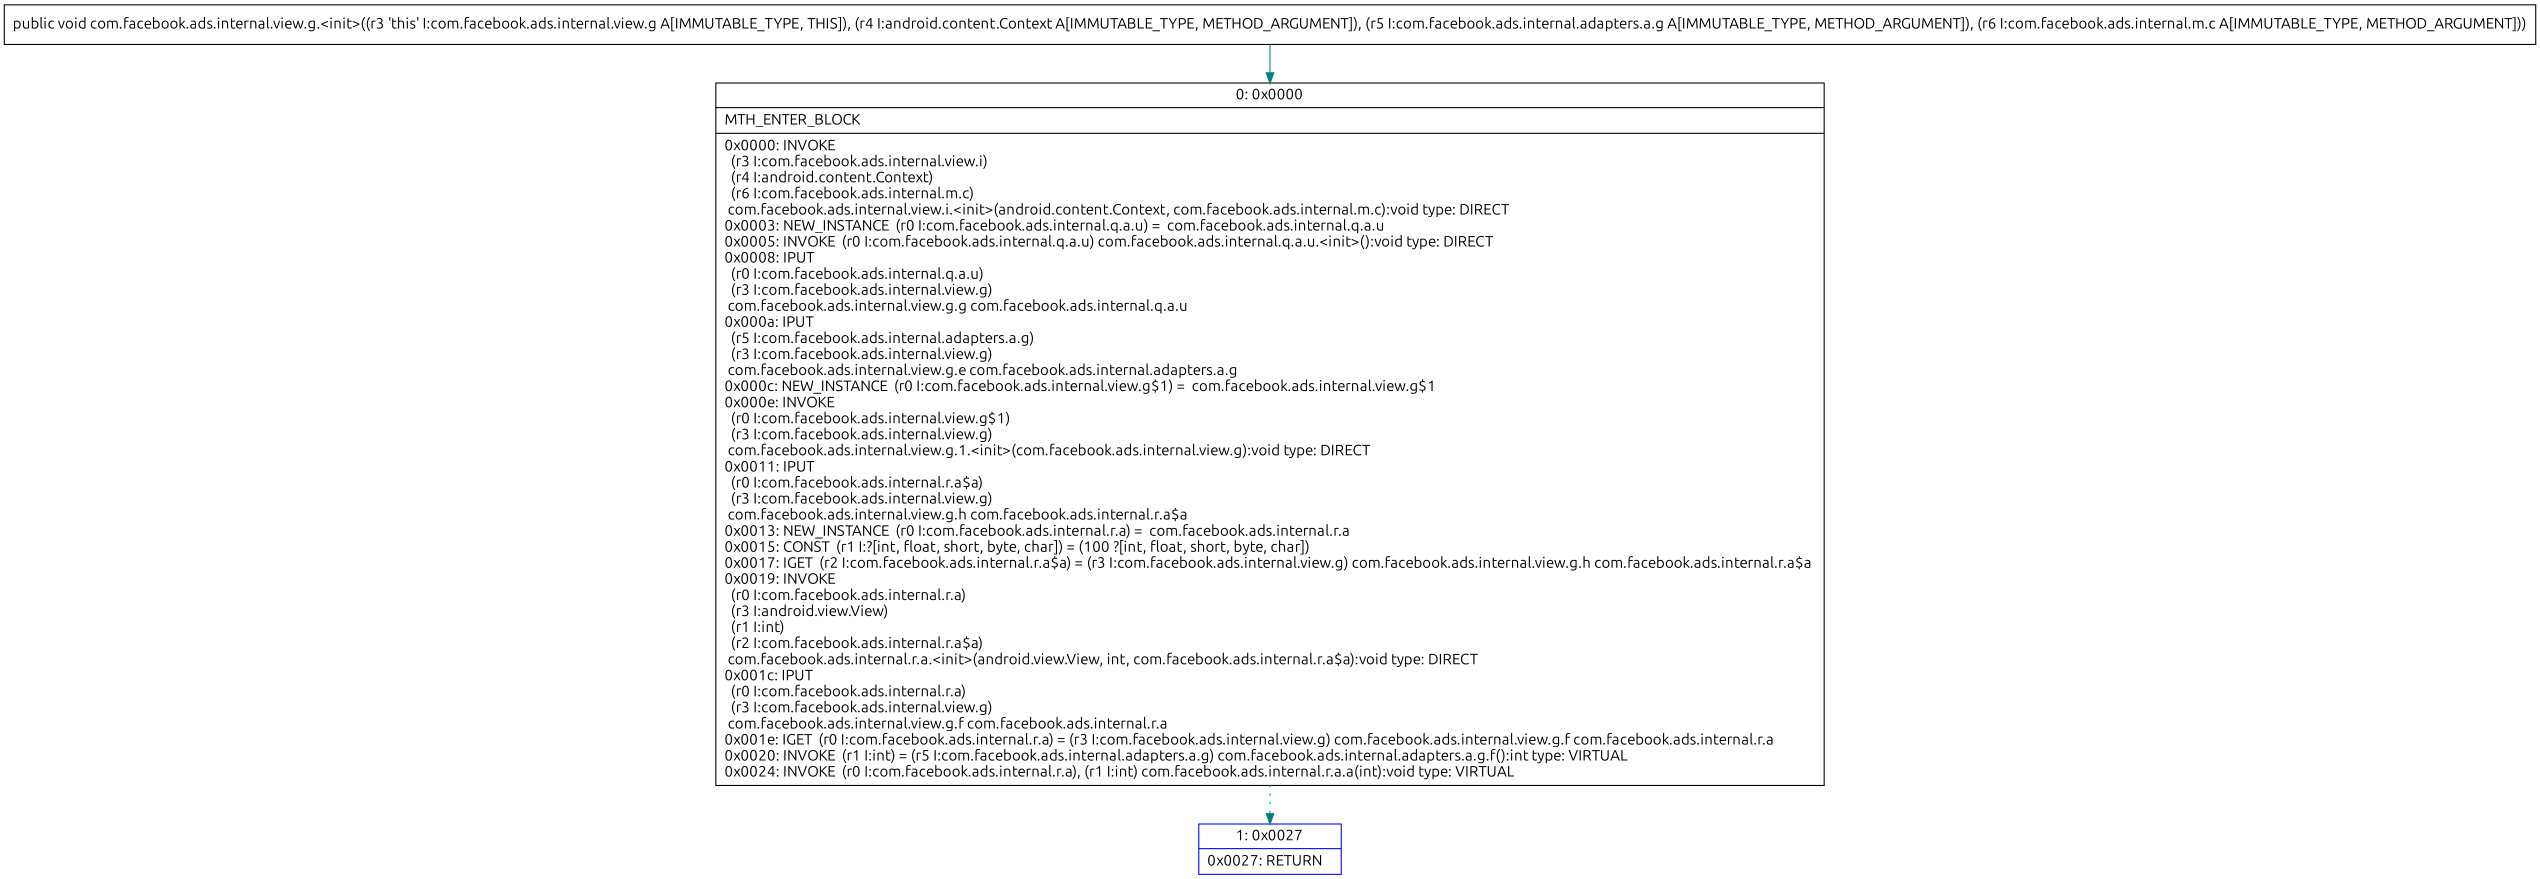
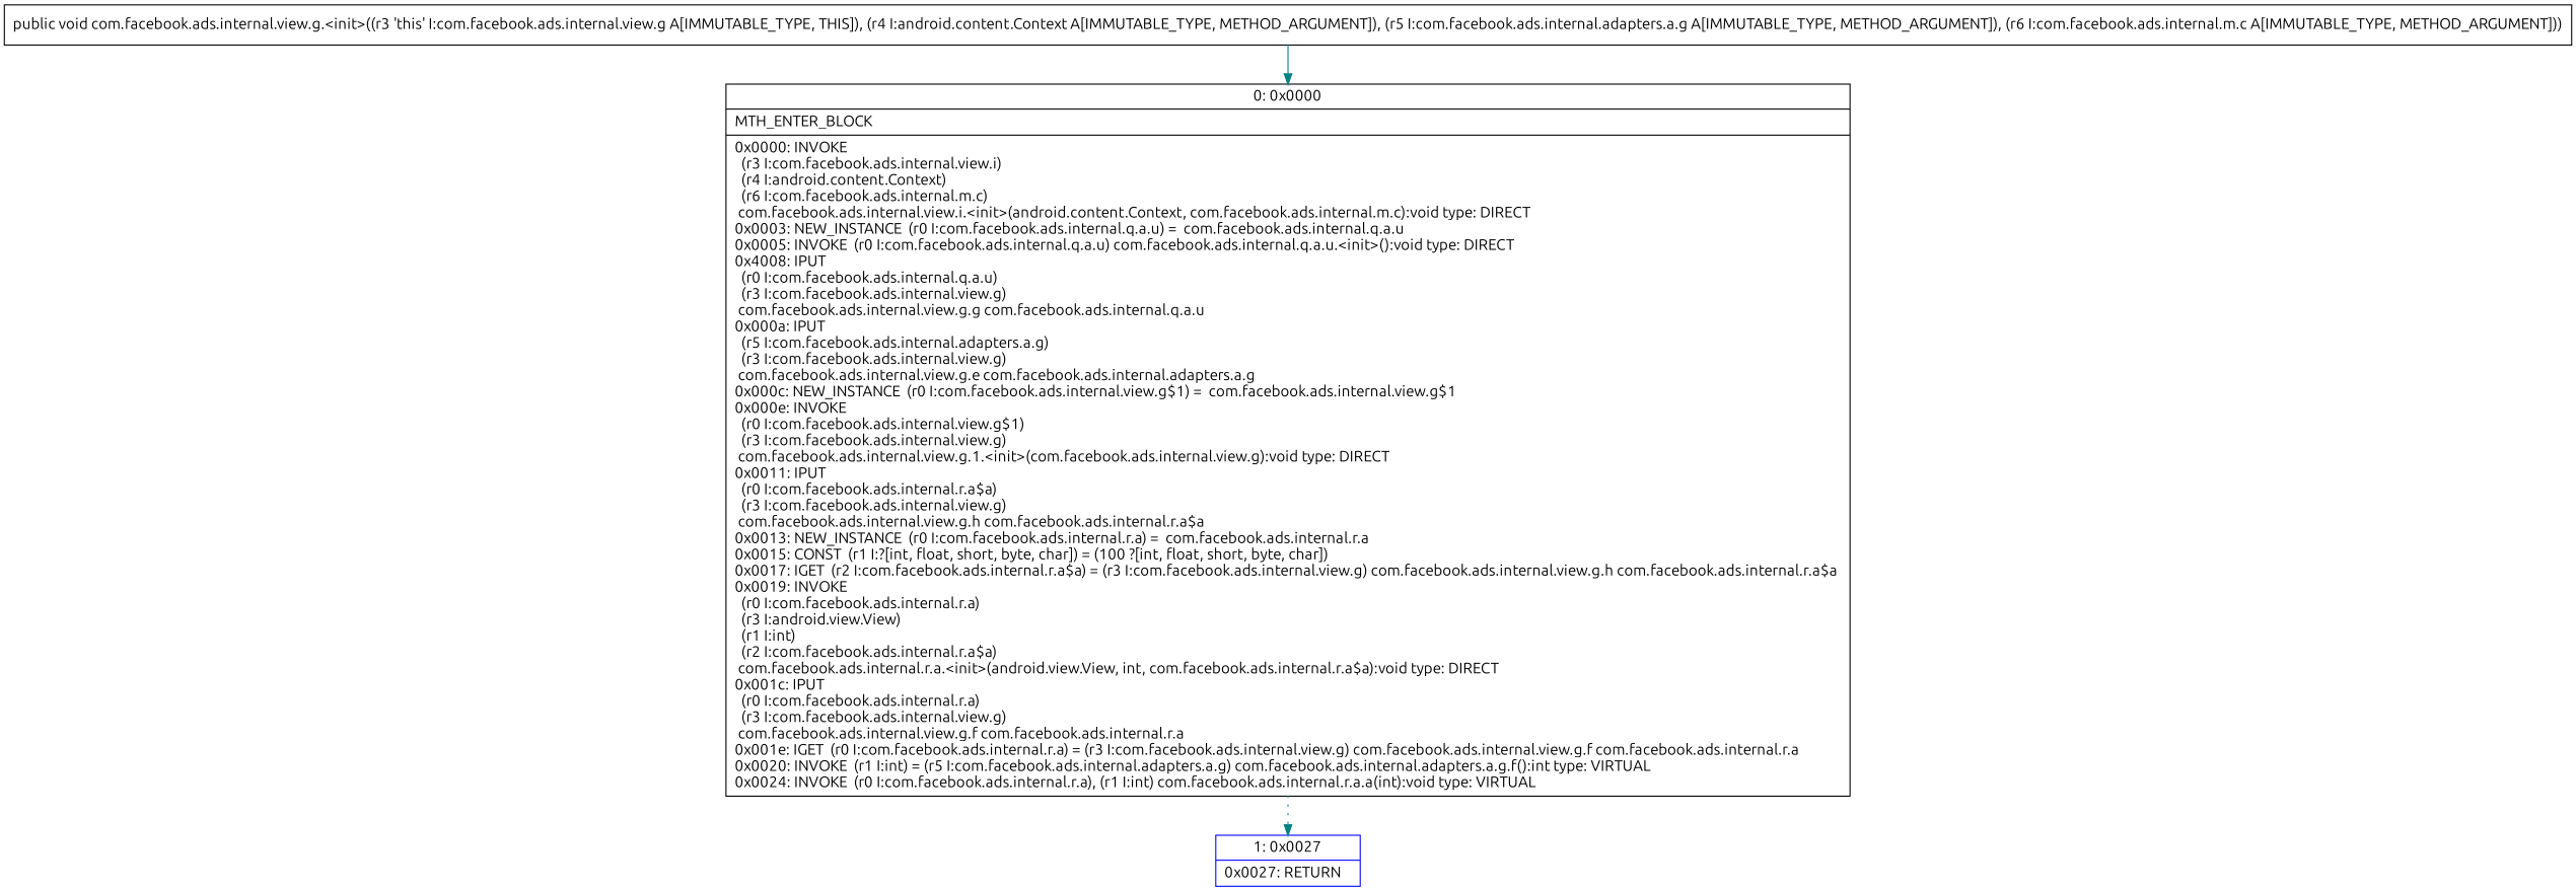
  digraph {
    fontname=Ubuntu
    node [shape=record color=black fontname=Ubuntu]
    edge [color=teal fontname=Ubuntu]
-   n1 [label="{0\:\ 0x0000|MTH_ENTER_BLOCK\l|0x0000: INVOKE  \l  (r3 I:com.facebook.ads.internal.view.i)\l  (r4 I:android.content.Context)\l  (r6 I:com.facebook.ads.internal.m.c)\l com.facebook.ads.internal.view.i.\<init\>(android.content.Context, com.facebook.ads.internal.m.c):void type: DIRECT \l0x0003: NEW_INSTANCE  (r0 I:com.facebook.ads.internal.q.a.u) =  com.facebook.ads.internal.q.a.u \l0x0005: INVOKE  (r0 I:com.facebook.ads.internal.q.a.u) com.facebook.ads.internal.q.a.u.\<init\>():void type: DIRECT \l0x0008: IPUT  \l  (r0 I:com.facebook.ads.internal.q.a.u)\l  (r3 I:com.facebook.ads.internal.view.g)\l com.facebook.ads.internal.view.g.g com.facebook.ads.internal.q.a.u \l0x000a: IPUT  \l  (r5 I:com.facebook.ads.internal.adapters.a.g)\l  (r3 I:com.facebook.ads.internal.view.g)\l com.facebook.ads.internal.view.g.e com.facebook.ads.internal.adapters.a.g \l0x000c: NEW_INSTANCE  (r0 I:com.facebook.ads.internal.view.g$1) =  com.facebook.ads.internal.view.g$1 \l0x000e: INVOKE  \l  (r0 I:com.facebook.ads.internal.view.g$1)\l  (r3 I:com.facebook.ads.internal.view.g)\l com.facebook.ads.internal.view.g.1.\<init\>(com.facebook.ads.internal.view.g):void type: DIRECT \l0x0011: IPUT  \l  (r0 I:com.facebook.ads.internal.r.a$a)\l  (r3 I:com.facebook.ads.internal.view.g)\l com.facebook.ads.internal.view.g.h com.facebook.ads.internal.r.a$a \l0x0013: NEW_INSTANCE  (r0 I:com.facebook.ads.internal.r.a) =  com.facebook.ads.internal.r.a \l0x0015: CONST  (r1 I:?[int, float, short, byte, char]) = (100 ?[int, float, short, byte, char]) \l0x0017: IGET  (r2 I:com.facebook.ads.internal.r.a$a) = (r3 I:com.facebook.ads.internal.view.g) com.facebook.ads.internal.view.g.h com.facebook.ads.internal.r.a$a \l0x0019: INVOKE  \l  (r0 I:com.facebook.ads.internal.r.a)\l  (r3 I:android.view.View)\l  (r1 I:int)\l  (r2 I:com.facebook.ads.internal.r.a$a)\l com.facebook.ads.internal.r.a.\<init\>(android.view.View, int, com.facebook.ads.internal.r.a$a):void type: DIRECT \l0x001c: IPUT  \l  (r0 I:com.facebook.ads.internal.r.a)\l  (r3 I:com.facebook.ads.internal.view.g)\l com.facebook.ads.internal.view.g.f com.facebook.ads.internal.r.a \l0x001e: IGET  (r0 I:com.facebook.ads.internal.r.a) = (r3 I:com.facebook.ads.internal.view.g) com.facebook.ads.internal.view.g.f com.facebook.ads.internal.r.a \l0x0020: INVOKE  (r1 I:int) = (r5 I:com.facebook.ads.internal.adapters.a.g) com.facebook.ads.internal.adapters.a.g.f():int type: VIRTUAL \l0x0024: INVOKE  (r0 I:com.facebook.ads.internal.r.a), (r1 I:int) com.facebook.ads.internal.r.a.a(int):void type: VIRTUAL \l}"]
+   n1 [label="{0\:\ 0x0000|MTH_ENTER_BLOCK\l|0x0000: INVOKE  \l  (r3 I:com.facebook.ads.internal.view.i)\l  (r4 I:android.content.Context)\l  (r6 I:com.facebook.ads.internal.m.c)\l com.facebook.ads.internal.view.i.\<init\>(android.content.Context, com.facebook.ads.internal.m.c):void type: DIRECT \l0x0003: NEW_INSTANCE  (r0 I:com.facebook.ads.internal.q.a.u) =  com.facebook.ads.internal.q.a.u \l0x0005: INVOKE  (r0 I:com.facebook.ads.internal.q.a.u) com.facebook.ads.internal.q.a.u.\<init\>():void type: DIRECT \l0x4008: IPUT  \l  (r0 I:com.facebook.ads.internal.q.a.u)\l  (r3 I:com.facebook.ads.internal.view.g)\l com.facebook.ads.internal.view.g.g com.facebook.ads.internal.q.a.u \l0x000a: IPUT  \l  (r5 I:com.facebook.ads.internal.adapters.a.g)\l  (r3 I:com.facebook.ads.internal.view.g)\l com.facebook.ads.internal.view.g.e com.facebook.ads.internal.adapters.a.g \l0x000c: NEW_INSTANCE  (r0 I:com.facebook.ads.internal.view.g$1) =  com.facebook.ads.internal.view.g$1 \l0x000e: INVOKE  \l  (r0 I:com.facebook.ads.internal.view.g$1)\l  (r3 I:com.facebook.ads.internal.view.g)\l com.facebook.ads.internal.view.g.1.\<init\>(com.facebook.ads.internal.view.g):void type: DIRECT \l0x0011: IPUT  \l  (r0 I:com.facebook.ads.internal.r.a$a)\l  (r3 I:com.facebook.ads.internal.view.g)\l com.facebook.ads.internal.view.g.h com.facebook.ads.internal.r.a$a \l0x0013: NEW_INSTANCE  (r0 I:com.facebook.ads.internal.r.a) =  com.facebook.ads.internal.r.a \l0x0015: CONST  (r1 I:?[int, float, short, byte, char]) = (100 ?[int, float, short, byte, char]) \l0x0017: IGET  (r2 I:com.facebook.ads.internal.r.a$a) = (r3 I:com.facebook.ads.internal.view.g) com.facebook.ads.internal.view.g.h com.facebook.ads.internal.r.a$a \l0x0019: INVOKE  \l  (r0 I:com.facebook.ads.internal.r.a)\l  (r3 I:android.view.View)\l  (r1 I:int)\l  (r2 I:com.facebook.ads.internal.r.a$a)\l com.facebook.ads.internal.r.a.\<init\>(android.view.View, int, com.facebook.ads.internal.r.a$a):void type: DIRECT \l0x001c: IPUT  \l  (r0 I:com.facebook.ads.internal.r.a)\l  (r3 I:com.facebook.ads.internal.view.g)\l com.facebook.ads.internal.view.g.f com.facebook.ads.internal.r.a \l0x001e: IGET  (r0 I:com.facebook.ads.internal.r.a) = (r3 I:com.facebook.ads.internal.view.g) com.facebook.ads.internal.view.g.f com.facebook.ads.internal.r.a \l0x0020: INVOKE  (r1 I:int) = (r5 I:com.facebook.ads.internal.adapters.a.g) com.facebook.ads.internal.adapters.a.g.f():int type: VIRTUAL \l0x0024: INVOKE  (r0 I:com.facebook.ads.internal.r.a), (r1 I:int) com.facebook.ads.internal.r.a.a(int):void type: VIRTUAL \l}"]
    n2 [label="{1\:\ 0x0027|0x0027: RETURN   \l}" color=blue]
    n3 [label="{public void com.facebook.ads.internal.view.g.\<init\>((r3 'this' I:com.facebook.ads.internal.view.g A[IMMUTABLE_TYPE, THIS]), (r4 I:android.content.Context A[IMMUTABLE_TYPE, METHOD_ARGUMENT]), (r5 I:com.facebook.ads.internal.adapters.a.g A[IMMUTABLE_TYPE, METHOD_ARGUMENT]), (r6 I:com.facebook.ads.internal.m.c A[IMMUTABLE_TYPE, METHOD_ARGUMENT])) }"]
    n1 -> n2 [style=dotted]
    n3 -> n1 [style=solid]
  }
